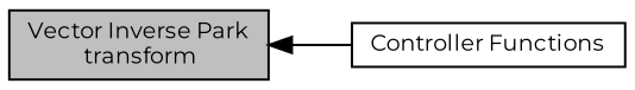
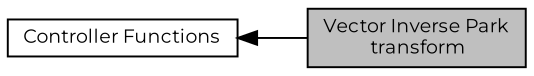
  digraph {
    rankdir=LR
    fontname=Montserrat
    node [color=black fontname=Montserrat fontsize=10 shape=record style=filled]
    n1 [fillcolor=white height=0.2 label="Controller Functions" width=0.4]
    n2 [fillcolor=grey75 fontcolor=black height=0.2 label="Vector Inverse Park\l transform" width=0.4]
-   n2 -> n1 [dir=back fontname=Montserrat fontsize=10 labelfontname=Helvetica labelfontsize=10 shape=plaintext style=solid]
+   n1 -> n2 [dir=back fontname=Montserrat fontsize=10 labelfontname=Helvetica labelfontsize=10 shape=plaintext style=solid]
  }
